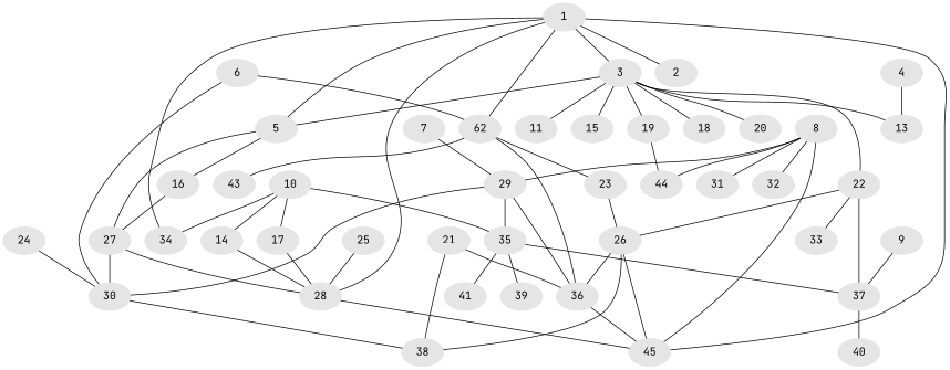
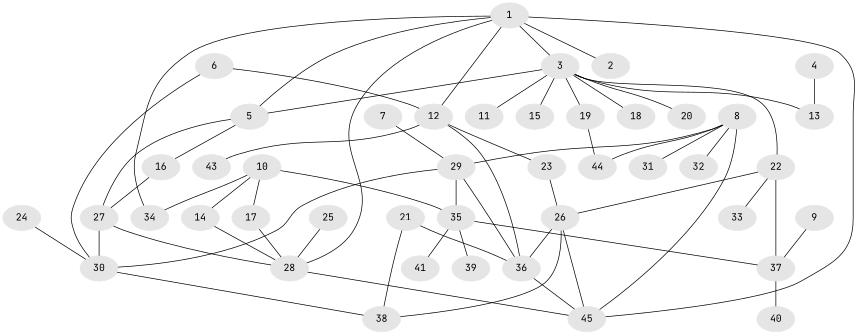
  graph {
    fontname="JetBrains Mono"
    node [color=gray90 fontname="JetBrains Mono" style=filled]
    edge [fontname="JetBrains Mono" weight=1.0]
    1
    2
    3
    5
-   12 [label=62]
+   12
    28
    34
    45
    11
    13
    15
    18
    19
    20
    22
    16
    27
    23
    36
    43
    44
    37
    26
    33
    4
    30
    6
    38
    7
    29
    35
    8
    31
    32
    9
    40
    10
    14
    17
    39
    41
    21
    24
    25
    1 -- 2
    1 -- 3 [weight=2.0]
    1 -- 5
    1 -- 12
    1 -- 28
    1 -- 34
    1 -- 45
    3 -- 5
    3 -- 11
    3 -- 13
    3 -- 15
    3 -- 18
    3 -- 19
    3 -- 20 [weight=2.0]
    3 -- 22
    5 -- 16
    5 -- 27
    12 -- 23
    12 -- 36
    12 -- 43
    28 -- 45
    19 -- 44
    22 -- 37
    22 -- 26
    22 -- 33
    16 -- 27
    27 -- 28
    27 -- 30
    23 -- 26
    36 -- 45
    37 -- 40
    26 -- 45
    26 -- 36
    26 -- 38
    4 -- 13
    30 -- 38
    6 -- 12
    6 -- 30
    7 -- 29
    29 -- 36
    29 -- 30
    29 -- 35
    35 -- 37
    35 -- 39
    35 -- 41
    8 -- 45
    8 -- 44
    8 -- 29
    8 -- 31
    8 -- 32
    9 -- 37
    10 -- 34
    10 -- 35
    10 -- 14
    10 -- 17
    14 -- 28
    17 -- 28
    21 -- 36
    21 -- 38
    24 -- 30
    25 -- 28
  }
